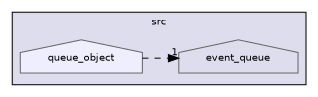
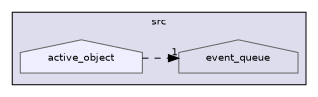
  digraph {
    compound=true
    rankdir=LR
    node [fontname=Helvetica fontsize=10 shape=house color=gray40]
    n1 [label=event_queue]
-   n2 [fillcolor="#eeeeff" label=queue_object pencolor=black style=filled]
+   n2 [fillcolor="#eeeeff" label=active_object pencolor=black style=filled]
    subgraph cluster_1 {
      bgcolor="#ddddee"
      fontname=Helvetica
      fontsize=10
      label=src
      pencolor=black
      n1
      n2
    }
    n2 -> n1 [headlabel=1 labeldistance=1.5 labelfontname=Helvetica labelfontsize=10 style=dashed]
  }
